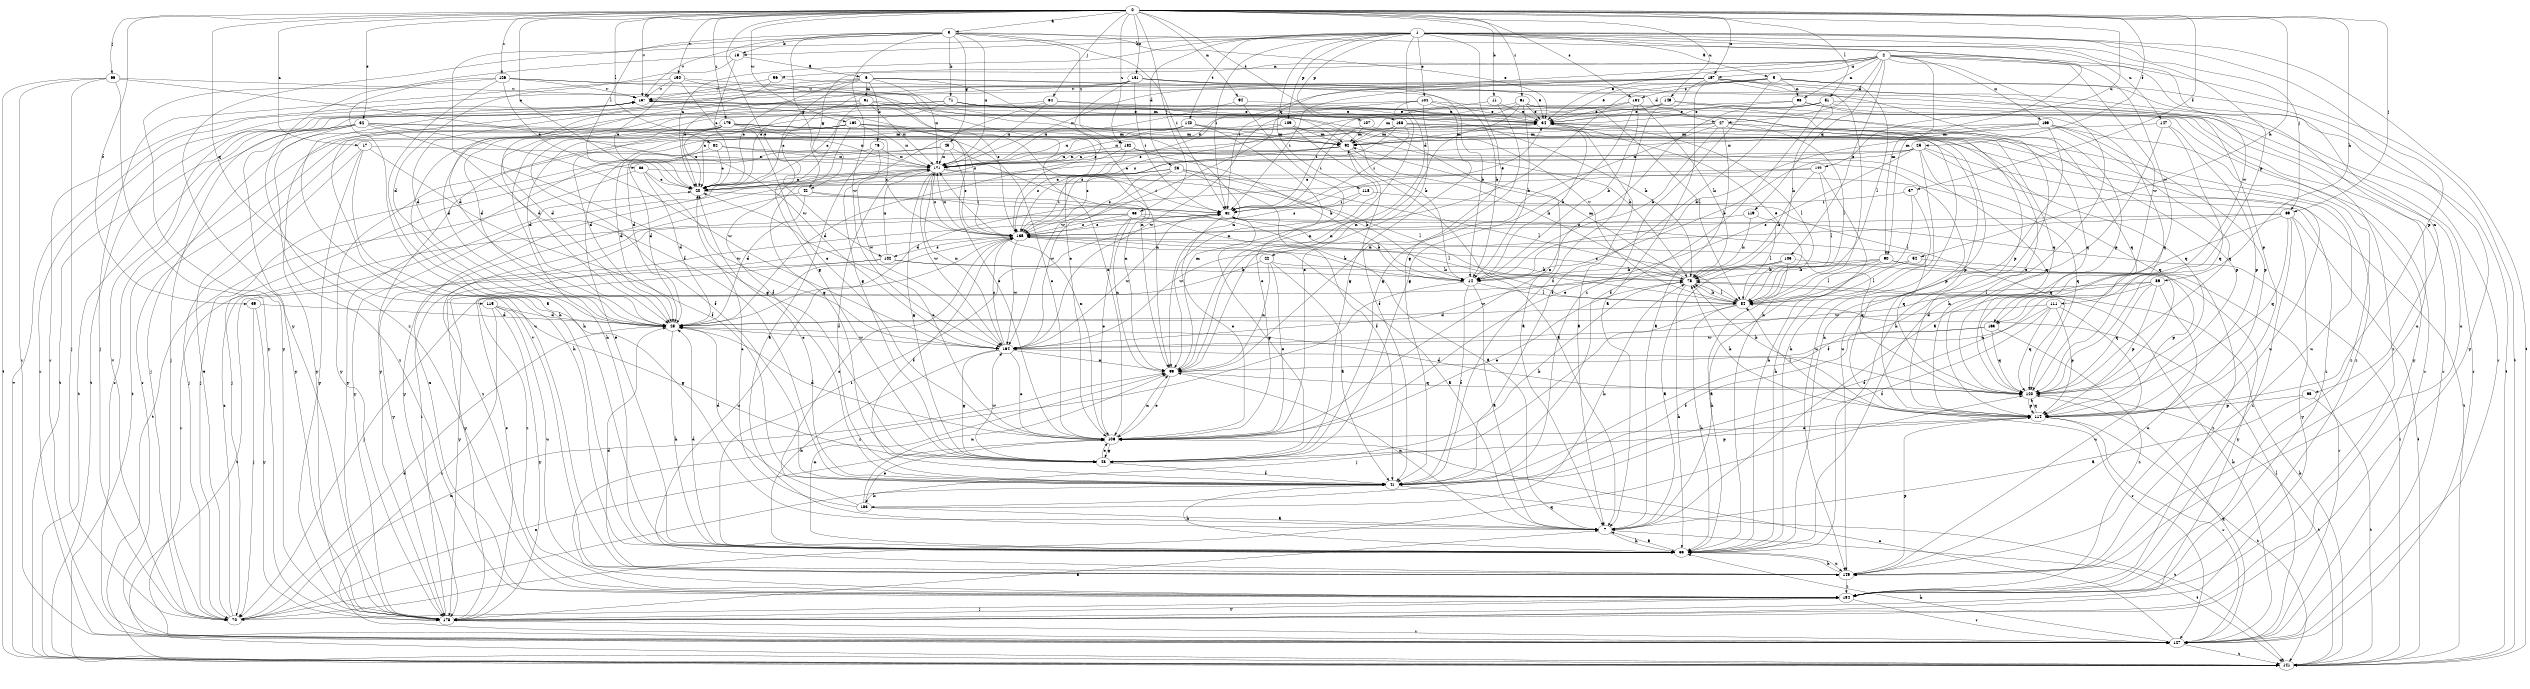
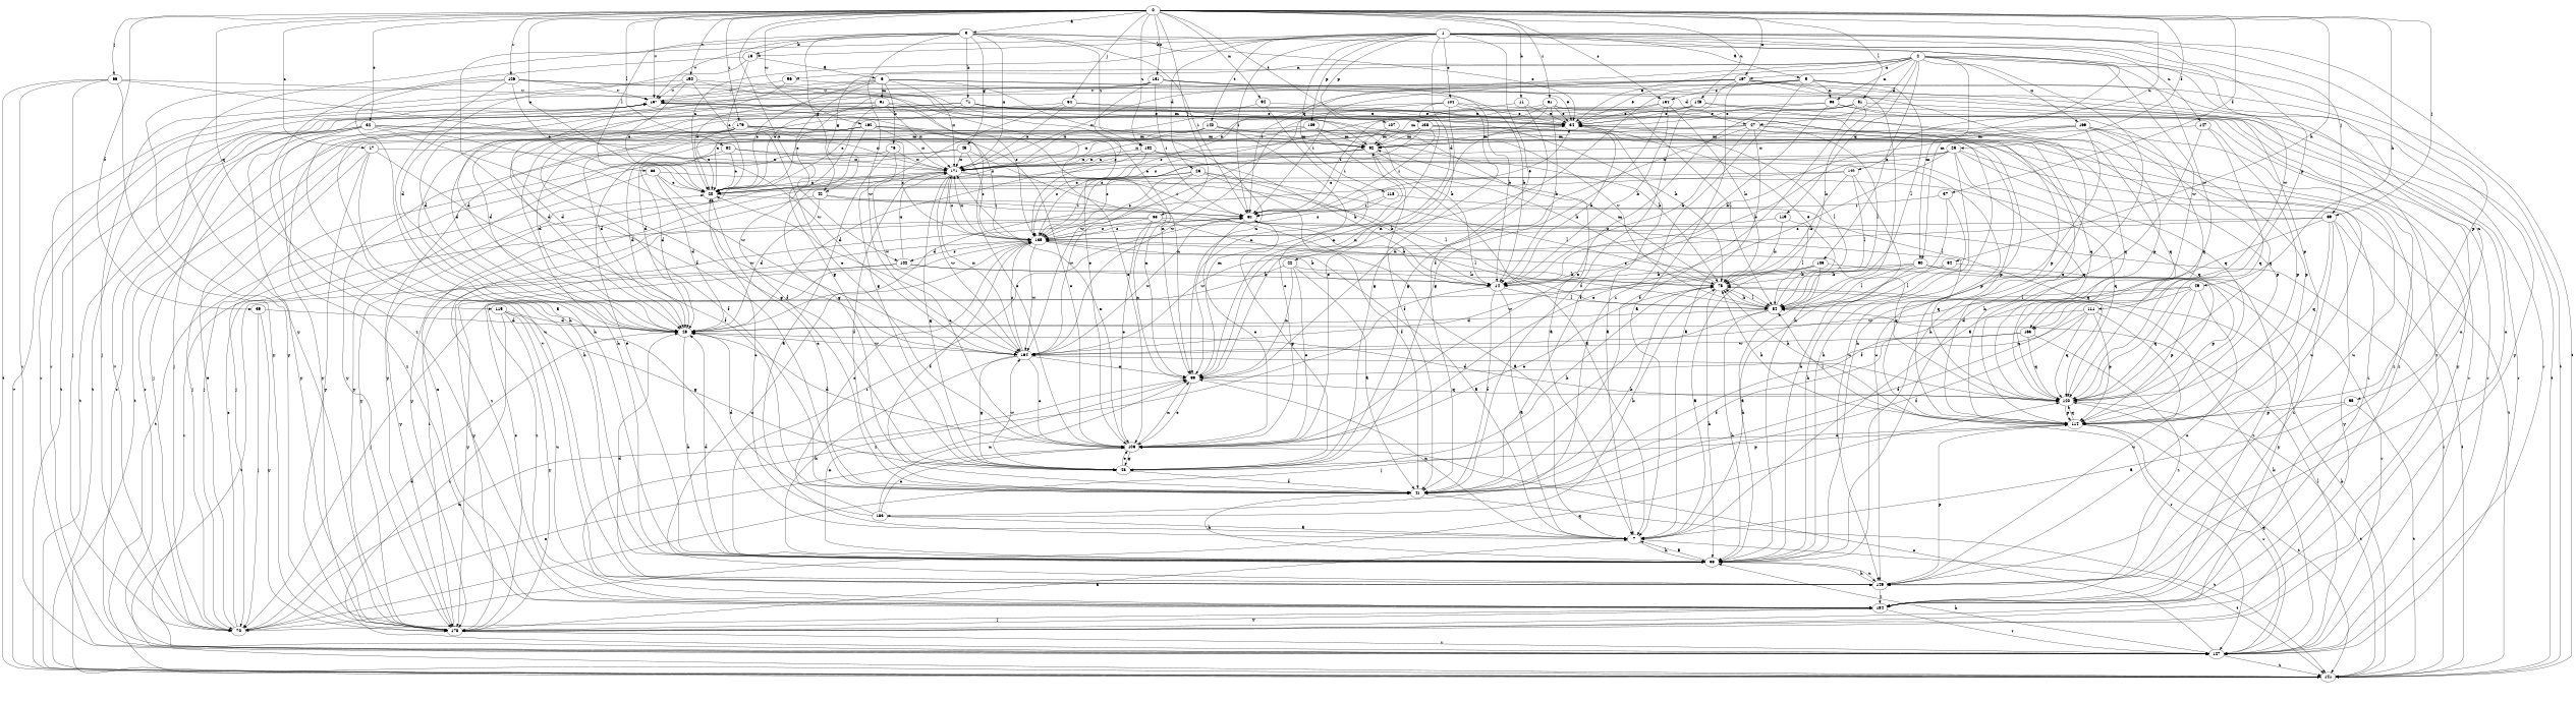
  strict digraph {
    0
    3
    11
    17
    20
    32
    n7 [label=25]
    37
    39
-   49 [label=89]
+   49
    54
    61
    64
    66
    68
    69
    81
    82
    94
    102
    115
    126
    131
    134
    138
    142
    146
    150
    157
    162
    167
    179
    182
    13
    41
    62
    163
    34
    42
    45
    71
    83
    164
    171
    48
    92
    178
    56
    70
    141
    127
    184
    14
    106
    120
    84
    28
    114
    149
    99
    78
    135
    7
    1
    5
    22
    23
    90
    104
    107
    109
    111
    118
    140
    147
    98
    183
    6
    2
    27
    95
    96
    105
    119
    169
    76
    91
    0 -> 3 [label=a]
    0 -> 11 [label=b]
    0 -> 17 [label=c]
    0 -> 20 [label=c]
    0 -> 32 [label=e]
    0 -> n7 [label=f]
    0 -> 37 [label=f]
    0 -> 39 [label=f]
    0 -> 49 [label=h]
    0 -> 54 [label=h]
    0 -> 61 [label=i]
    0 -> 64 [label=j]
    0 -> 66 [label=j]
    0 -> 68 [label=j]
    0 -> 69 [label=j]
    0 -> 81 [label=l]
    0 -> 82 [label=l]
    0 -> 94 [label=n]
    0 -> 102 [label=o]
    0 -> 115 [label=q]
    0 -> 126 [label=r]
    0 -> 131 [label=s]
    0 -> 134 [label=s]
    0 -> 138 [label=t]
    0 -> 142 [label=u]
    0 -> 146 [label=u]
    0 -> 150 [label=v]
    0 -> 157 [label=v]
    0 -> 162 [label=w]
    0 -> 167 [label=x]
    0 -> 179 [label=z]
    0 -> 182 [label=z]
    3 -> 157 [label=v]
    3 -> 182 [label=z]
    3 -> 13 [label=b]
    3 -> 41 [label=f]
    3 -> 62 [label=i]
    3 -> 163 [label=w]
    3 -> 34 [label=e]
    3 -> 42 [label=g]
    3 -> 45 [label=g]
    3 -> 71 [label=k]
    3 -> 83 [label=l]
    3 -> 164 [label=w]
    3 -> 171 [label=x]
    11 -> 34 [label=e]
    11 -> 48 [label=g]
    11 -> 92 [label=m]
    17 -> 41 [label=f]
    17 -> 171 [label=x]
    17 -> 178 [label=y]
    17 -> 56 [label=h]
    17 -> 70 [label=j]
    20 -> 62 [label=i]
    32 -> 164 [label=w]
    32 -> 171 [label=x]
    32 -> 48 [label=g]
    32 -> 92 [label=m]
    32 -> 178 [label=y]
    32 -> 141 [label=t]
    32 -> 127 [label=r]
    32 -> 184 [label=z]
    n7 -> 20 [label=c]
    n7 -> 171 [label=x]
    n7 -> 56 [label=h]
    n7 -> 141 [label=t]
    n7 -> 184 [label=z]
    n7 -> 14 [label=b]
    n7 -> 106 [label=o]
    n7 -> 120 [label=q]
    37 -> 62 [label=i]
    37 -> 56 [label=h]
    37 -> 84 [label=l]
    39 -> 178 [label=y]
    39 -> 70 [label=j]
    39 -> 28 [label=d]
    49 -> 41 [label=f]
    49 -> 164 [label=w]
    49 -> 120 [label=q]
    49 -> 84 [label=l]
    49 -> 114 [label=p]
    49 -> 149 [label=u]
    54 -> 184 [label=z]
    54 -> 14 [label=b]
    54 -> 84 [label=l]
    61 -> 62 [label=i]
    61 -> 34 [label=e]
    61 -> 164 [label=w]
    61 -> 127 [label=r]
    61 -> 14 [label=b]
    61 -> 84 [label=l]
    61 -> 99 [label=n]
    64 -> 34 [label=e]
    64 -> 171 [label=x]
    64 -> 48 [label=g]
    64 -> 141 [label=t]
    64 -> 78 [label=k]
    66 -> 157 [label=v]
    66 -> 164 [label=w]
    66 -> 178 [label=y]
    66 -> 70 [label=j]
    66 -> 141 [label=t]
    66 -> 127 [label=r]
    68 -> 178 [label=y]
    68 -> 127 [label=r]
    68 -> 106 [label=o]
    68 -> 120 [label=q]
    68 -> 84 [label=l]
    68 -> 99 [label=n]
    68 -> 135 [label=s]
    69 -> 41 [label=f]
    69 -> 164 [label=w]
    69 -> 178 [label=y]
    69 -> 141 [label=t]
    69 -> 184 [label=z]
    69 -> 120 [label=q]
    69 -> 135 [label=s]
    81 -> 41 [label=f]
    81 -> 34 [label=e]
    81 -> 171 [label=x]
    81 -> 127 [label=r]
    81 -> 184 [label=z]
    81 -> 106 [label=o]
    81 -> 78 [label=k]
    82 -> 20 [label=c]
    82 -> 171 [label=x]
    82 -> 28 [label=d]
    82 -> 114 [label=p]
    94 -> 34 [label=e]
    94 -> 171 [label=x]
    94 -> 99 [label=n]
    102 -> 171 [label=x]
    102 -> 178 [label=y]
    102 -> 141 [label=t]
    102 -> 14 [label=b]
    102 -> 78 [label=k]
    115 -> 48 [label=g]
    115 -> 178 [label=y]
    115 -> 127 [label=r]
    115 -> 28 [label=d]
    115 -> 149 [label=u]
    126 -> 20 [label=c]
    126 -> 157 [label=v]
    126 -> 178 [label=y]
    126 -> 56 [label=h]
    126 -> 106 [label=o]
    126 -> 99 [label=n]
    126 -> 7 [label=a]
    131 -> 20 [label=c]
    131 -> 157 [label=v]
    131 -> 62 [label=i]
    131 -> 34 [label=e]
    131 -> 14 [label=b]
    131 -> 114 [label=p]
    131 -> 149 [label=u]
    131 -> 135 [label=s]
    134 -> 20 [label=c]
    134 -> 34 [label=e]
    134 -> 48 [label=g]
    134 -> 14 [label=b]
    134 -> 78 [label=k]
    138 -> 20 [label=c]
    138 -> 62 [label=i]
    138 -> 92 [label=m]
    138 -> 184 [label=z]
    138 -> 120 [label=q]
    138 -> 149 [label=u]
    138 -> 135 [label=s]
    142 -> 20 [label=c]
    142 -> 56 [label=h]
    142 -> 84 [label=l]
    142 -> 28 [label=d]
    142 -> 78 [label=k]
    146 -> 34 [label=e]
    146 -> 178 [label=y]
    146 -> 56 [label=h]
    146 -> 28 [label=d]
    146 -> 135 [label=s]
    150 -> 20 [label=c]
    150 -> 157 [label=v]
    150 -> 92 [label=m]
    150 -> 70 [label=j]
    150 -> 106 [label=o]
    150 -> 135 [label=s]
    157 -> 34 [label=e]
    157 -> 127 [label=r]
    157 -> 120 [label=q]
    157 -> 135 [label=s]
    162 -> 171 [label=x]
    162 -> 48 [label=g]
    162 -> 92 [label=m]
    162 -> 141 [label=t]
    162 -> 127 [label=r]
    162 -> 106 [label=o]
    162 -> 28 [label=d]
    162 -> 99 [label=n]
    167 -> 157 [label=v]
    167 -> 41 [label=f]
    167 -> 62 [label=i]
    167 -> 171 [label=x]
    167 -> 56 [label=h]
    167 -> 141 [label=t]
    167 -> 127 [label=r]
    167 -> 114 [label=p]
    167 -> 135 [label=s]
    167 -> 7 [label=a]
    179 -> 20 [label=c]
    179 -> 41 [label=f]
    179 -> 92 [label=m]
    179 -> 178 [label=y]
    179 -> 56 [label=h]
    179 -> 70 [label=j]
    179 -> 106 [label=o]
    179 -> 114 [label=p]
    179 -> 78 [label=k]
    179 -> 135 [label=s]
    182 -> 171 [label=x]
    182 -> 14 [label=b]
    182 -> 120 [label=q]
    182 -> 28 [label=d]
    182 -> 135 [label=s]
    13 -> 20 [label=c]
    13 -> 184 [label=z]
    13 -> 28 [label=d]
    13 -> 6 [label=a]
    41 -> 20 [label=c]
    41 -> 56 [label=h]
    41 -> 141 [label=t]
    41 -> 28 [label=d]
-   41 -> 183 [label=k]
+   41 -> 78 [label=k]
    62 -> 34 [label=e]
    62 -> 164 [label=w]
    62 -> 48 [label=g]
    62 -> 14 [label=b]
    62 -> 106 [label=o]
    62 -> 135 [label=s]
    163 -> 41 [label=f]
    163 -> 164 [label=w]
    163 -> 184 [label=z]
    163 -> 120 [label=q]
    34 -> 92 [label=m]
    34 -> 14 [label=b]
    34 -> 84 [label=l]
    34 -> 7 [label=a]
    42 -> 62 [label=i]
    42 -> 184 [label=z]
    42 -> 28 [label=d]
    42 -> 7 [label=a]
    45 -> 171 [label=x]
    45 -> 70 [label=j]
    45 -> 28 [label=d]
    45 -> 99 [label=n]
    45 -> 135 [label=s]
    71 -> 20 [label=c]
    71 -> 34 [label=e]
    71 -> 56 [label=h]
    71 -> 120 [label=q]
    71 -> 28 [label=d]
    71 -> 114 [label=p]
    83 -> 20 [label=c]
    83 -> 164 [label=w]
    83 -> 141 [label=t]
    83 -> 84 [label=l]
    83 -> 28 [label=d]
    164 -> 171 [label=x]
    164 -> 48 [label=g]
    164 -> 56 [label=h]
    164 -> 127 [label=r]
    164 -> 106 [label=o]
    164 -> 99 [label=n]
    164 -> 135 [label=s]
    171 -> 20 [label=c]
    171 -> 41 [label=f]
    171 -> 62 [label=i]
    171 -> 164 [label=w]
    171 -> 48 [label=g]
    171 -> 178 [label=y]
    171 -> 120 [label=q]
    171 -> 135 [label=s]
    48 -> 41 [label=f]
    48 -> 164 [label=w]
    48 -> 106 [label=o]
    48 -> 114 [label=p]
    48 -> 78 [label=k]
    92 -> 171 [label=x]
    92 -> 70 [label=j]
    92 -> 78 [label=k]
    92 -> 135 [label=s]
    92 -> 7 [label=a]
    178 -> 62 [label=i]
    178 -> 127 [label=r]
    178 -> 135 [label=s]
    178 -> 7 [label=a]
    56 -> 62 [label=i]
    56 -> 34 [label=e]
    56 -> 28 [label=d]
    56 -> 149 [label=u]
    56 -> 99 [label=n]
    56 -> 7 [label=a]
    70 -> 20 [label=c]
    70 -> 157 [label=v]
    70 -> 34 [label=e]
    70 -> 106 [label=o]
    70 -> 120 [label=q]
    70 -> 28 [label=d]
    70 -> 99 [label=n]
    141 -> 157 [label=v]
    141 -> 62 [label=i]
    141 -> 78 [label=k]
    127 -> 56 [label=h]
    127 -> 141 [label=t]
    127 -> 106 [label=o]
    127 -> 120 [label=q]
    127 -> 84 [label=l]
    127 -> 78 [label=k]
    184 -> 171 [label=x]
    184 -> 178 [label=y]
    184 -> 70 [label=j]
    184 -> 127 [label=r]
    14 -> 41 [label=f]
    14 -> 184 [label=z]
    14 -> 84 [label=l]
    14 -> 7 [label=a]
    106 -> 20 [label=c]
    106 -> 171 [label=x]
    106 -> 48 [label=g]
    106 -> 28 [label=d]
    106 -> 99 [label=n]
    120 -> 141 [label=t]
    120 -> 28 [label=d]
    120 -> 114 [label=p]
    120 -> 78 [label=k]
    84 -> 157 [label=v]
    84 -> 34 [label=e]
    84 -> 56 [label=h]
    84 -> 70 [label=j]
    84 -> 28 [label=d]
    84 -> 78 [label=k]
    28 -> 164 [label=w]
    28 -> 56 [label=h]
    114 -> 34 [label=e]
    114 -> 141 [label=t]
    114 -> 127 [label=r]
    114 -> 106 [label=o]
    114 -> 120 [label=q]
    114 -> 84 [label=l]
    114 -> 78 [label=k]
    149 -> 157 [label=v]
    149 -> 56 [label=h]
    149 -> 184 [label=z]
    149 -> 28 [label=d]
    149 -> 114 [label=p]
    99 -> 92 [label=m]
    99 -> 106 [label=o]
    99 -> 120 [label=q]
    78 -> 92 [label=m]
    78 -> 56 [label=h]
    78 -> 106 [label=o]
    78 -> 84 [label=l]
    78 -> 135 [label=s]
    135 -> 102 [label=s]
    135 -> 41 [label=f]
    135 -> 164 [label=w]
    135 -> 171 [label=x]
    135 -> 178 [label=y]
-   14 -> 135 [label=b]
+   135 -> 14 [label=b]
    135 -> 120 [label=q]
    135 -> 149 [label=u]
    135 -> 7 [label=a]
    7 -> 56 [label=h]
    7 -> 141 [label=t]
    7 -> 99 [label=n]
    1 -> 20 [label=c]
    1 -> 69 [label=j]
    1 -> 13 [label=b]
-   1 -> 41 [label=g]
+   1 -> 41 [label=f]
    1 -> 62 [label=i]
    1 -> 163 [label=w]
    1 -> 178 [label=y]
    1 -> 141 [label=t]
    1 -> 114 [label=p]
    1 -> 5 [label=a]
    1 -> 22 [label=d]
    1 -> 23 [label=d]
    1 -> 90 [label=m]
    1 -> 104 [label=o]
    1 -> 107 [label=p]
    1 -> 109 [label=p]
    1 -> 111 [label=p]
    1 -> 118 [label=q]
    1 -> 140 [label=t]
    1 -> 147 [label=u]
    5 -> 20 [label=c]
    5 -> 134 [label=s]
    5 -> 34 [label=e]
    5 -> 178 [label=y]
    5 -> 84 [label=l]
    5 -> 149 [label=u]
    5 -> 99 [label=n]
    5 -> 98 [label=n]
    5 -> 183 [label=z]
    22 -> 41 [label=a]
    22 -> 184 [label=z]
    22 -> 106 [label=o]
    22 -> 99 [label=n]
    22 -> 78 [label=k]
    23 -> 20 [label=c]
    23 -> 41 [label=f]
    23 -> 164 [label=w]
    23 -> 178 [label=y]
    23 -> 14 [label=b]
    23 -> 84 [label=l]
    23 -> 135 [label=s]
    90 -> 70 [label=j]
    90 -> 127 [label=r]
    90 -> 84 [label=l]
    90 -> 114 [label=p]
    90 -> 78 [label=k]
    90 -> 7 [label=a]
    104 -> 34 [label=e]
    104 -> 164 [label=w]
    104 -> 48 [label=g]
    104 -> 70 [label=j]
    104 -> 106 [label=o]
    104 -> 120 [label=q]
    104 -> 99 [label=n]
    107 -> 62 [label=i]
    107 -> 92 [label=m]
    107 -> 149 [label=u]
    109 -> 41 [label=f]
    109 -> 171 [label=x]
    109 -> 92 [label=m]
    109 -> 178 [label=y]
    109 -> 7 [label=a]
    111 -> 41 [label=f]
    111 -> 120 [label=q]
    111 -> 28 [label=d]
    111 -> 114 [label=p]
    111 -> 149 [label=u]
    111 -> 99 [label=n]
    118 -> 62 [label=i]
    118 -> 120 [label=q]
    118 -> 135 [label=s]
    140 -> 171 [label=x]
    140 -> 92 [label=m]
    140 -> 178 [label=y]
    140 -> 106 [label=o]
    140 -> 28 [label=d]
    140 -> 149 [label=u]
    147 -> 92 [label=m]
    147 -> 120 [label=q]
    147 -> 114 [label=p]
    147 -> 7 [label=a]
    98 -> 41 [label=f]
    98 -> 34 [label=e]
    98 -> 127 [label=r]
    98 -> 120 [label=q]
    98 -> 28 [label=d]
    183 -> 20 [label=c]
    183 -> 106 [label=o]
    183 -> 99 [label=n]
    183 -> 78 [label=k]
    183 -> 135 [label=s]
    183 -> 7 [label=a]
    6 -> 20 [label=c]
    6 -> 171 [label=x]
    6 -> 48 [label=g]
    6 -> 127 [label=r]
    6 -> 14 [label=b]
    6 -> 28 [label=d]
    6 -> 99 [label=n]
    6 -> 27 [label=d]
    6 -> 76 [label=k]
    6 -> 91 [label=m]
    2 -> 167 [label=x]
    2 -> 62 [label=i]
    2 -> 163 [label=w]
    2 -> 34 [label=e]
    2 -> 42 [label=g]
    2 -> 56 [label=h]
    2 -> 141 [label=t]
    2 -> 90 [label=m]
    2 -> 98 [label=n]
    2 -> 27 [label=d]
    2 -> 95 [label=n]
    2 -> 96 [label=n]
    2 -> 105 [label=o]
    2 -> 119 [label=q]
    2 -> 169 [label=x]
    27 -> 92 [label=m]
    27 -> 14 [label=b]
    27 -> 84 [label=l]
    27 -> 28 [label=d]
    27 -> 114 [label=p]
    27 -> 149 [label=u]
    27 -> 99 [label=n]
    27 -> 7 [label=a]
    95 -> 141 [label=t]
    95 -> 114 [label=p]
    95 -> 7 [label=a]
    96 -> 157 [label=v]
    96 -> 28 [label=d]
    96 -> 149 [label=u]
    105 -> 164 [label=w]
    105 -> 178 [label=y]
    105 -> 56 [label=h]
    105 -> 14 [label=b]
    105 -> 7 [label=a]
    119 -> 84 [label=l]
    119 -> 78 [label=k]
    119 -> 135 [label=s]
    169 -> 171 [label=x]
    169 -> 92 [label=m]
    169 -> 56 [label=h]
    169 -> 184 [label=z]
    169 -> 14 [label=b]
    169 -> 120 [label=q]
    169 -> 114 [label=p]
    76 -> 164 [label=w]
    76 -> 171 [label=x]
    76 -> 178 [label=y]
    76 -> 7 [label=a]
    91 -> 20 [label=c]
    91 -> 41 [label=f]
    91 -> 34 [label=e]
    91 -> 171 [label=x]
    91 -> 141 [label=t]
    91 -> 14 [label=b]
    91 -> 106 [label=o]
    91 -> 28 [label=d]
  }
